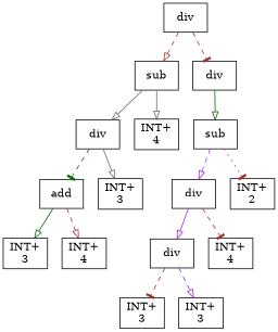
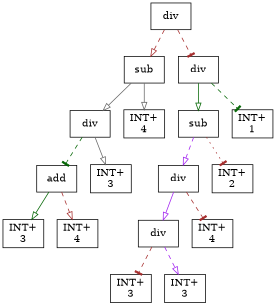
  digraph {
    node [shape=box]
    edge [color=brown style=dashed arrowhead=onormal]
    n1 [label=div]
    n2 [label=sub]
    n3 [label=div]
    n4 [label=div]
    n5 [label="INT+\n4"]
    n6 [label=add]
    n7 [label="INT+\n3"]
    n8 [label="INT+\n3"]
    n9 [label="INT+\n4"]
    n10 [label=sub]
+   n11 [label="INT+\n1"]
    n12 [label=div]
    n13 [label="INT+\n2"]
    n14 [label=div]
    n15 [label="INT+\n4"]
    n16 [label="INT+\n3"]
    n17 [label="INT+\n3"]
    n1 -> n2
    n1 -> n3 [arrowhead=tee]
    n2 -> n4 [color=gray40 style=solid]
    n2 -> n5 [color=gray40 style=solid]
    n3 -> n10 [color=darkgreen style=solid]
+   n3 -> n11 [color=darkgreen arrowhead=tee]
    n4 -> n6 [color=darkgreen arrowhead=tee]
    n4 -> n7 [color=gray40 style=solid]
    n6 -> n8 [color=darkgreen style=solid]
    n6 -> n9
    n10 -> n12 [color=purple]
    n10 -> n13 [style=dotted arrowhead=tee]
    n12 -> n14 [color=purple style=solid]
    n12 -> n15 [arrowhead=tee]
    n14 -> n16 [arrowhead=tee]
    n14 -> n17 [color=purple]
  }
